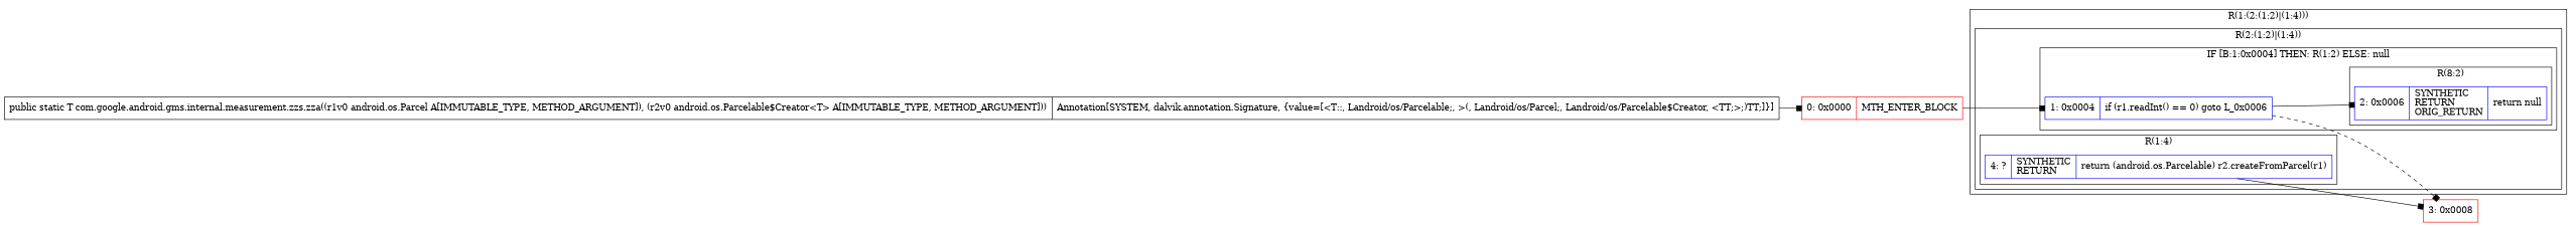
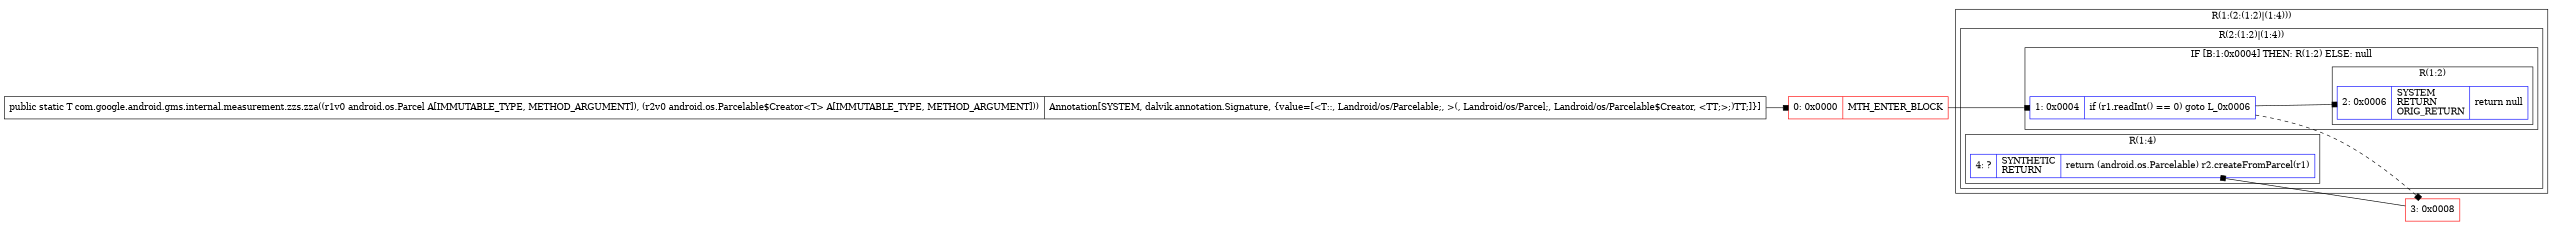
  digraph {
    rankdir=LR
    node [color=blue shape=record]
    edge [arrowhead=box]
-   n1 [label="{2\:\ 0x0006|SYNTHETIC\lRETURN\lORIG_RETURN\l|return null\l}"]
+   n1 [label="{2\:\ 0x0006|SYSTEM\lRETURN\lORIG_RETURN\l|return null\l}"]
    n2 [label="{1\:\ 0x0004|if (r1.readInt() == 0) goto L_0x0006\l}"]
    n3 [label="{4\:\ ?|SYNTHETIC\lRETURN\l|return (android.os.Parcelable) r2.createFromParcel(r1)\l}"]
    n4 [color=red label="{3\:\ 0x0008}"]
    n5 [color=red label="{0\:\ 0x0000|MTH_ENTER_BLOCK\l}"]
    n6 [label="{public static T com.google.android.gms.internal.measurement.zzs.zza((r1v0 android.os.Parcel A[IMMUTABLE_TYPE, METHOD_ARGUMENT]), (r2v0 android.os.Parcelable$Creator\<T\> A[IMMUTABLE_TYPE, METHOD_ARGUMENT]))  | Annotation[SYSTEM, dalvik.annotation.Signature, \{value=[\<T::, Landroid\/os\/Parcelable;, \>(, Landroid\/os\/Parcel;, Landroid\/os\/Parcelable$Creator, \<TT;\>;)TT;]\}]\l}" color=""]
    subgraph cluster_1 {
      label="R(1:(2:(1:2)|(1:4)))"
      subgraph cluster_2 {
        label="R(2:(1:2)|(1:4))"
        subgraph cluster_3 {
          label="IF [B:1:0x0004] THEN: R(1:2) ELSE: null"
          n2
          subgraph cluster_4 {
-           label="R(8:2)"
+           label="R(1:2)"
            n1
          }
        }
        subgraph cluster_5 {
          label="R(1:4)"
          n3
        }
      }
    }
    n2 -> n1
    n2 -> n4 [style=dashed]
-   n3 -> n4
+   n4 -> n3
    n5 -> n2
    n6 -> n5
  }
